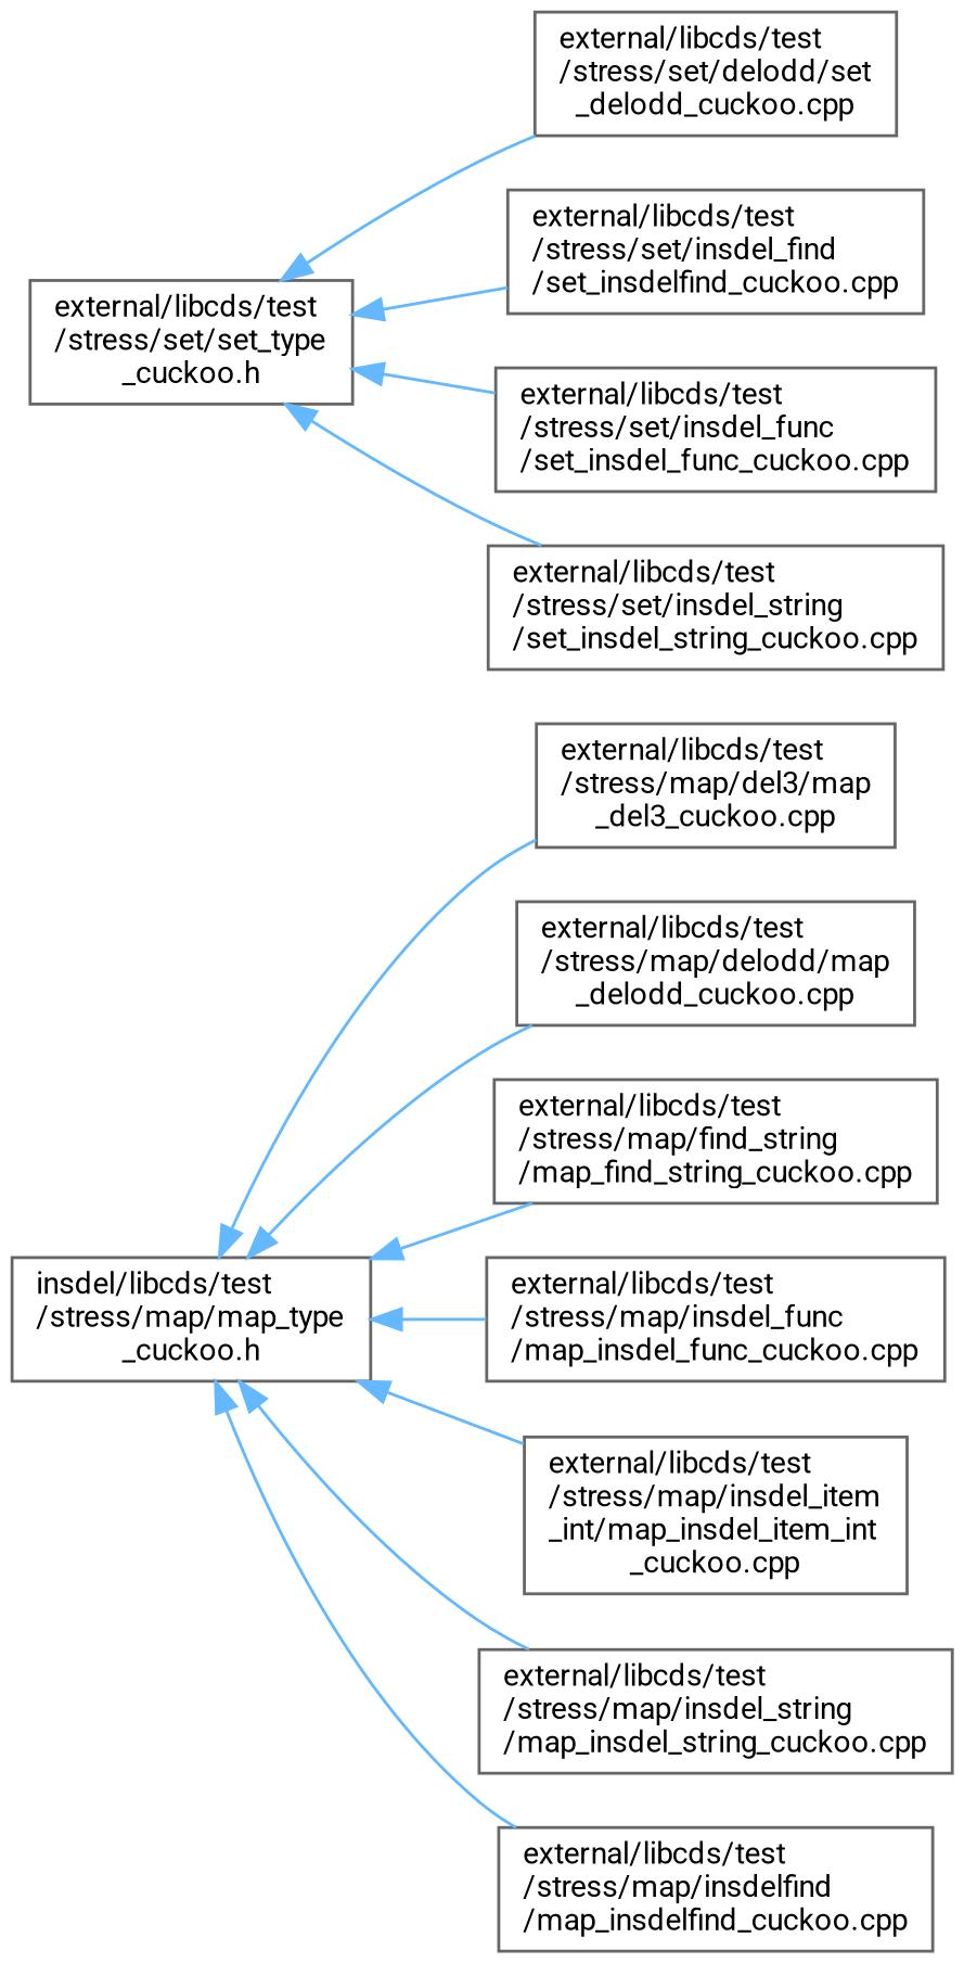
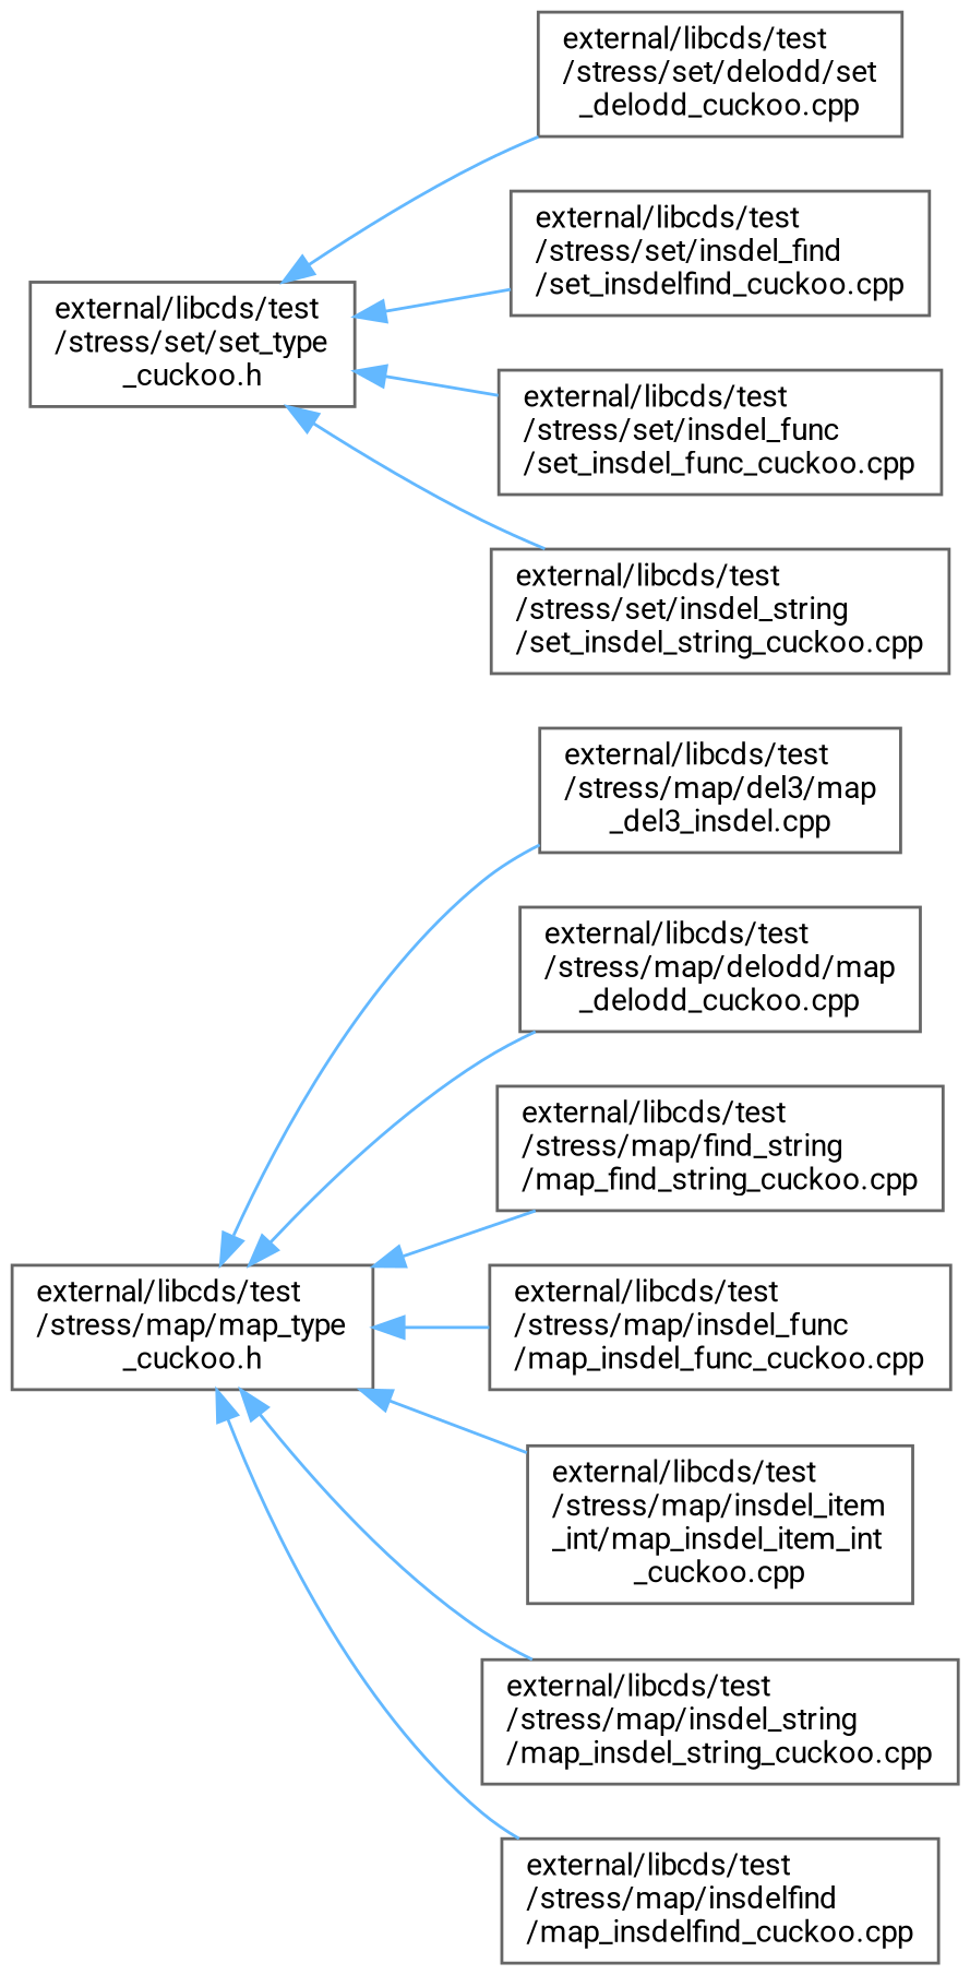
  digraph {
    fontname=Roboto
    rankdir=LR
    node [color=grey40 fillcolor=white fontname=Roboto fontsize=10 shape=box style=filled]
    edge [color=steelblue1 dir=back fontname=Roboto fontsize=10 labelfontname=Helvetica labelfontsize=10 style=solid]
-   n1 [height=0.2 label="insdel/libcds/test\l/stress/map/map_type\l_cuckoo.h" width=0.4]
-   n2 [height=0.2 label="external/libcds/test\l/stress/map/del3/map\l_del3_cuckoo.cpp" width=0.4]
+   n1 [height=0.2 label="external/libcds/test\l/stress/map/map_type\l_cuckoo.h" width=0.4]
+   n2 [height=0.2 label="external/libcds/test\l/stress/map/del3/map\l_del3_insdel.cpp" width=0.4]
    n3 [height=0.2 label="external/libcds/test\l/stress/map/delodd/map\l_delodd_cuckoo.cpp" width=0.4]
    n4 [height=0.2 label="external/libcds/test\l/stress/map/find_string\l/map_find_string_cuckoo.cpp" width=0.4]
    n5 [height=0.2 label="external/libcds/test\l/stress/map/insdel_func\l/map_insdel_func_cuckoo.cpp" width=0.4]
    n6 [height=0.2 label="external/libcds/test\l/stress/map/insdel_item\l_int/map_insdel_item_int\l_cuckoo.cpp" width=0.4]
    n7 [height=0.2 label="external/libcds/test\l/stress/map/insdel_string\l/map_insdel_string_cuckoo.cpp" width=0.4]
    n8 [height=0.2 label="external/libcds/test\l/stress/map/insdelfind\l/map_insdelfind_cuckoo.cpp" width=0.4]
    n9 [height=0.2 label="external/libcds/test\l/stress/set/set_type\l_cuckoo.h" width=0.4]
    n10 [height=0.2 label="external/libcds/test\l/stress/set/delodd/set\l_delodd_cuckoo.cpp" width=0.4]
    n11 [height=0.2 label="external/libcds/test\l/stress/set/insdel_find\l/set_insdelfind_cuckoo.cpp" width=0.4]
    n12 [height=0.2 label="external/libcds/test\l/stress/set/insdel_func\l/set_insdel_func_cuckoo.cpp" width=0.4]
    n13 [height=0.2 label="external/libcds/test\l/stress/set/insdel_string\l/set_insdel_string_cuckoo.cpp" width=0.4]
    n1 -> n2
    n1 -> n3
    n1 -> n4
    n1 -> n5
    n1 -> n6
    n1 -> n7
    n1 -> n8
    n9 -> n10
    n9 -> n11
    n9 -> n12
    n9 -> n13
  }
